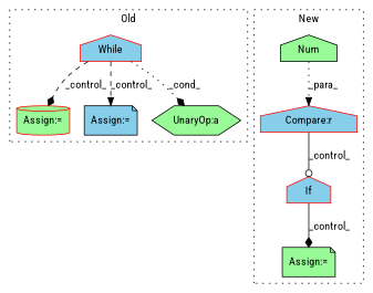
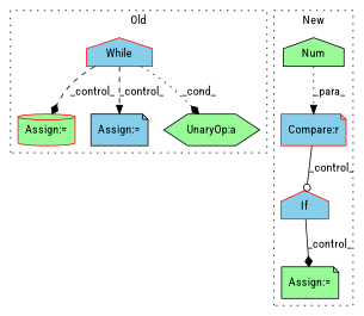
  digraph {
    fontname="Roboto Condensed"
    node [a=68 color=red fillcolor=skyblue fontname="Roboto Condensed" l=3 shape=house style=filled]
    edge [arrowhead=diamond fontname="Roboto Condensed" style=dashed]
    n1 [a=52 l="6,10" label=While s="6409,6419"]
    n2 [fillcolor=palegreen label="Assign:=" s=6502 shape=cylinder]
    n3 [color=black l=4 label="Assign:=" s=7089 shape=note]
    n4 [a=61 color=black fillcolor=palegreen l=18 label="UnaryOp:a" s=6538 shape=hexagon]
    n5 [a=96 label=If s=4543]
    n6 [color=black fillcolor=palegreen label="Assign:=" s=4599 shape=note]
-   n7 [a=40 l=16 label="Compare:r" s=4546]
+   n7 [a=40 l=16 label="Compare:r" s=4546 shape=note]
    n8 [a=76 color=black fillcolor=palegreen l=1 label=Num s=4561]
    subgraph cluster_1 {
      label=Old
      style=dotted
      n1
      n2
      n3
      n4
    }
    subgraph cluster_2 {
      label=New
      style=dotted
      n5
      n6
      n7
      n8
    }
    n1 -> n2 [label=_control_]
    n1 -> n3 [arrowhead=normal label=_control_]
    n1 -> n4 [label=_cond_ style=dotted]
    n5 -> n6 [label=_control_ style=solid]
    n7 -> n5 [arrowhead=odot label=_control_ style=solid]
    n8 -> n7 [arrowhead=normal label=_para_ style=dotted]
  }
